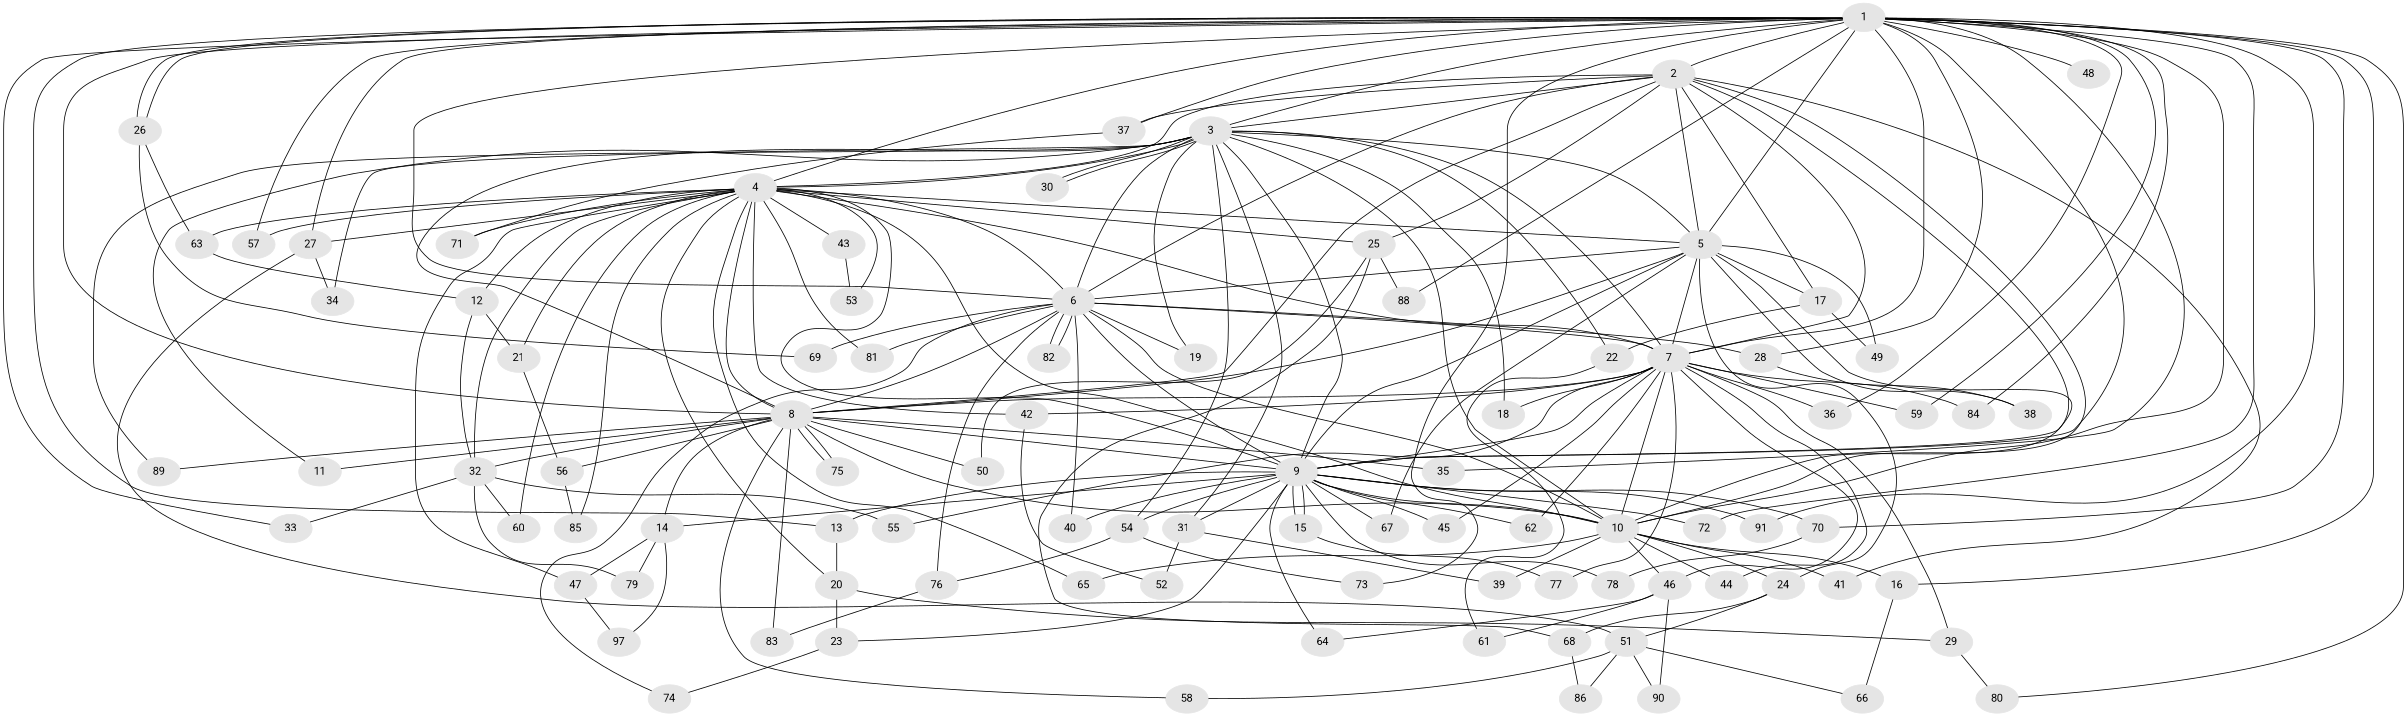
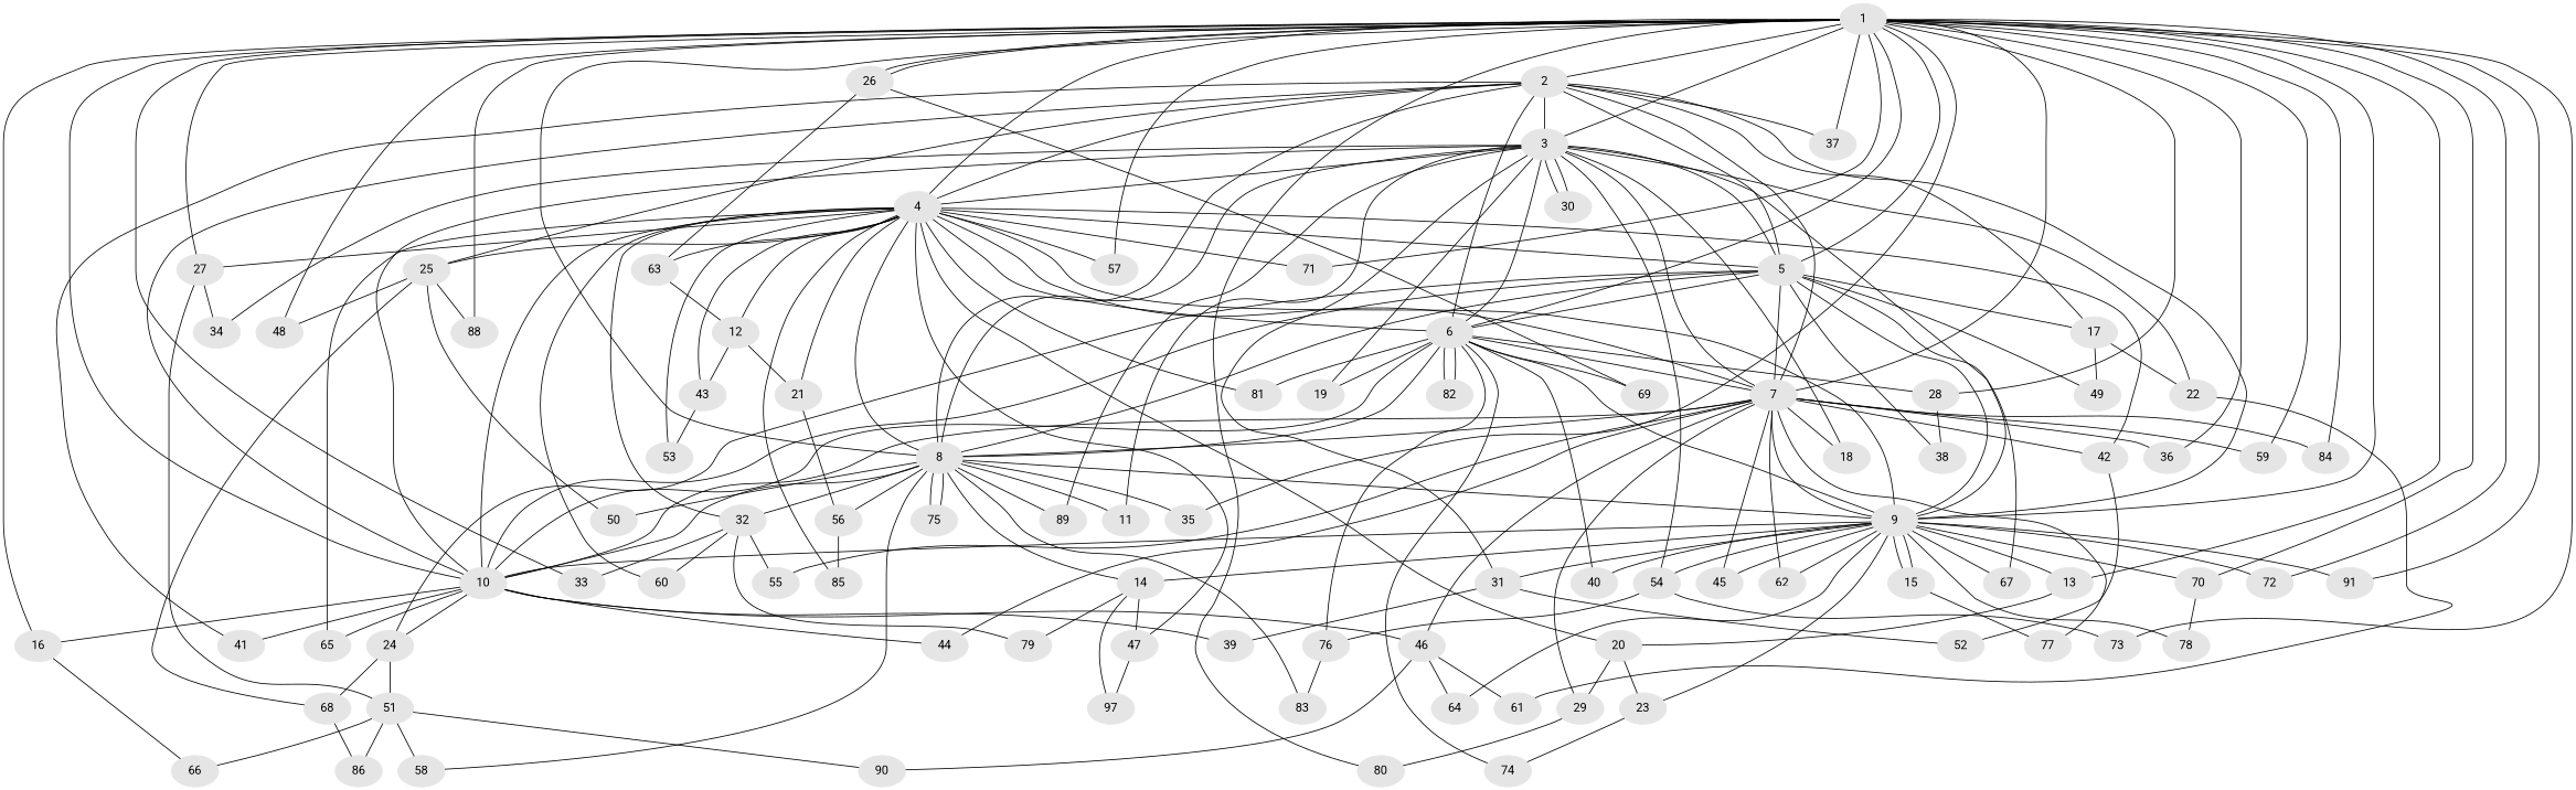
  graph {
    fontname=Roboto
    node [color=gray90 fontname=Roboto style=filled]
    edge [fontname=Roboto]
    1
    2
    3
    4
    5
    6
    7
    8
    9
    10
    13
    16
    26
    27
    28
    33
    35
    36
    37
    48
    57
    59
    70
    71
    72
    73
    80
    84
    88
    91
    17
    25
    41
    11
    18
    19
    22
    30
    31
    34
    54
    89
    12
    20
    21
    32
    42
    43
    47
    53
    60
    63
    65
    81
    85
    24
    38
    49
    67
    40
    69
    74
    76
    82
    29
    44
    45
    46
    55
    62
    77
    14
    50
    56
    58
    75
    83
    15
    23
    64
    78
    39
    66
    51
    68
    61
    52
    79
    n89 [label=97]
    90
    86
    1 -- 2
    1 -- 3
    1 -- 4
    1 -- 5
    1 -- 6
    1 -- 7
    1 -- 8
    1 -- 9
    1 -- 10
    1 -- 13
    1 -- 16
    1 -- 26
    1 -- 26
    1 -- 27
    1 -- 28
    1 -- 33
    1 -- 35
    1 -- 36
    1 -- 37
    1 -- 48
    1 -- 57
    1 -- 59
    1 -- 70
-   37 -- 71
+   1 -- 71
    1 -- 72
    1 -- 73
    1 -- 80
    1 -- 84
    1 -- 88
    1 -- 91
    2 -- 3
    2 -- 4
    2 -- 5
    2 -- 6
    2 -- 7
    2 -- 8
    2 -- 9
    2 -- 10
    2 -- 37
    2 -- 17
    2 -- 25
    2 -- 41
    3 -- 4
    3 -- 5
    3 -- 6
    3 -- 7
    3 -- 8
    3 -- 9
    3 -- 10
    3 -- 11
    3 -- 18
    3 -- 19
    3 -- 22
    3 -- 30
    3 -- 30
    3 -- 31
    3 -- 34
    3 -- 54
    3 -- 89
    4 -- 5
    4 -- 6
    4 -- 7
    4 -- 8
    4 -- 9
    4 -- 10
    4 -- 27
    4 -- 57
    4 -- 71
    4 -- 25
    4 -- 12
    4 -- 20
    4 -- 21
    4 -- 32
    4 -- 42
    4 -- 43
    4 -- 47
    4 -- 53
    4 -- 60
    4 -- 63
    4 -- 65
    4 -- 81
    4 -- 85
    5 -- 6
    5 -- 7
    5 -- 8
    5 -- 9
    5 -- 10
    5 -- 17
    5 -- 24
    5 -- 38
    5 -- 49
    5 -- 67
    6 -- 7
    6 -- 8
    6 -- 9
    6 -- 10
    6 -- 28
    6 -- 19
    6 -- 81
    6 -- 40
    6 -- 69
    6 -- 74
    6 -- 76
    6 -- 82
    6 -- 82
    7 -- 8
    7 -- 9
    7 -- 10
    7 -- 36
    7 -- 59
    7 -- 84
    7 -- 18
    7 -- 42
    7 -- 29
    7 -- 44
    7 -- 45
    7 -- 46
    7 -- 55
    7 -- 62
    7 -- 77
    8 -- 9
    8 -- 10
    8 -- 35
    8 -- 11
    8 -- 89
    8 -- 32
    8 -- 14
    8 -- 50
    8 -- 56
    8 -- 58
    8 -- 75
    8 -- 75
    8 -- 83
    9 -- 10
    9 -- 13
    9 -- 70
    9 -- 72
    9 -- 91
    9 -- 31
    9 -- 54
    9 -- 67
    9 -- 40
    9 -- 45
    9 -- 62
    9 -- 14
    9 -- 15
    9 -- 15
    9 -- 23
    9 -- 64
    9 -- 78
    10 -- 16
    10 -- 41
    10 -- 65
    10 -- 24
    10 -- 44
    10 -- 46
    10 -- 39
    13 -- 20
    16 -- 66
    26 -- 63
    26 -- 69
    27 -- 34
    27 -- 51
    28 -- 38
    70 -- 78
    17 -- 22
    17 -- 49
+   25 -- 48
    25 -- 88
    25 -- 50
    25 -- 68
    22 -- 61
    31 -- 39
    31 -- 52
    54 -- 73
    54 -- 76
    12 -- 21
-   12 -- 32
+   12 -- 43
    20 -- 29
    20 -- 23
    21 -- 56
    32 -- 33
    32 -- 60
    32 -- 55
    32 -- 79
    42 -- 52
    43 -- 53
    47 -- n89
    63 -- 12
    24 -- 51
    24 -- 68
    76 -- 83
    29 -- 80
    46 -- 64
    46 -- 61
    46 -- 90
    14 -- 47
    14 -- 79
    14 -- n89
    56 -- 85
    15 -- 77
    23 -- 74
    51 -- 58
    51 -- 66
    51 -- 90
    51 -- 86
    68 -- 86
  }
